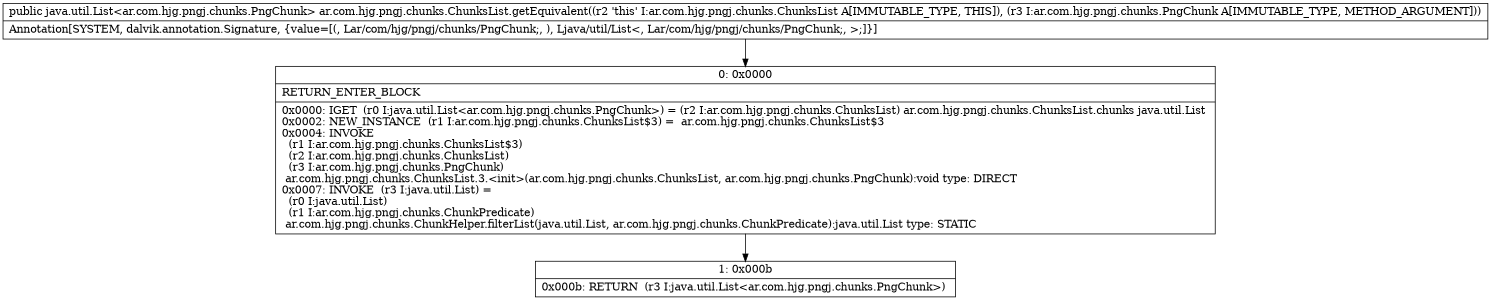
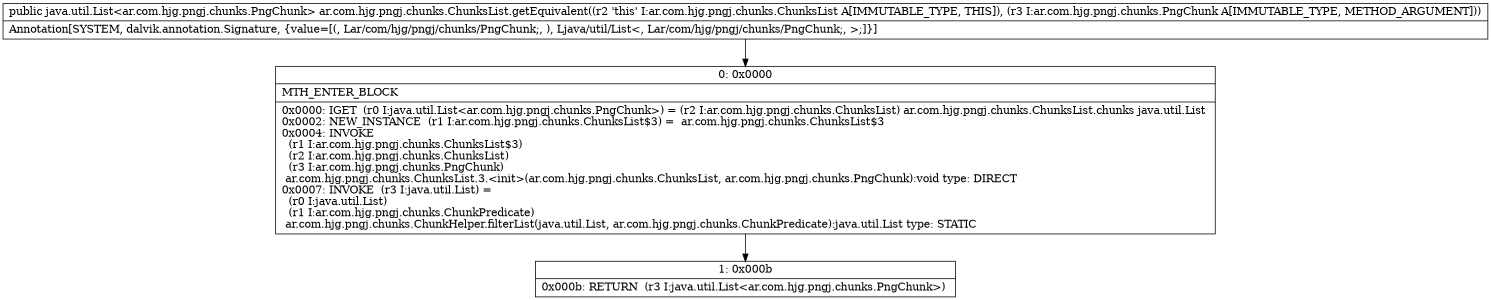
  digraph {
    node [shape=record]
-   n1 [label="{0\:\ 0x0000|RETURN_ENTER_BLOCK\l|0x0000: IGET  (r0 I:java.util.List\<ar.com.hjg.pngj.chunks.PngChunk\>) = (r2 I:ar.com.hjg.pngj.chunks.ChunksList) ar.com.hjg.pngj.chunks.ChunksList.chunks java.util.List \l0x0002: NEW_INSTANCE  (r1 I:ar.com.hjg.pngj.chunks.ChunksList$3) =  ar.com.hjg.pngj.chunks.ChunksList$3 \l0x0004: INVOKE  \l  (r1 I:ar.com.hjg.pngj.chunks.ChunksList$3)\l  (r2 I:ar.com.hjg.pngj.chunks.ChunksList)\l  (r3 I:ar.com.hjg.pngj.chunks.PngChunk)\l ar.com.hjg.pngj.chunks.ChunksList.3.\<init\>(ar.com.hjg.pngj.chunks.ChunksList, ar.com.hjg.pngj.chunks.PngChunk):void type: DIRECT \l0x0007: INVOKE  (r3 I:java.util.List) = \l  (r0 I:java.util.List)\l  (r1 I:ar.com.hjg.pngj.chunks.ChunkPredicate)\l ar.com.hjg.pngj.chunks.ChunkHelper.filterList(java.util.List, ar.com.hjg.pngj.chunks.ChunkPredicate):java.util.List type: STATIC \l}"]
+   n1 [label="{0\:\ 0x0000|MTH_ENTER_BLOCK\l|0x0000: IGET  (r0 I:java.util.List\<ar.com.hjg.pngj.chunks.PngChunk\>) = (r2 I:ar.com.hjg.pngj.chunks.ChunksList) ar.com.hjg.pngj.chunks.ChunksList.chunks java.util.List \l0x0002: NEW_INSTANCE  (r1 I:ar.com.hjg.pngj.chunks.ChunksList$3) =  ar.com.hjg.pngj.chunks.ChunksList$3 \l0x0004: INVOKE  \l  (r1 I:ar.com.hjg.pngj.chunks.ChunksList$3)\l  (r2 I:ar.com.hjg.pngj.chunks.ChunksList)\l  (r3 I:ar.com.hjg.pngj.chunks.PngChunk)\l ar.com.hjg.pngj.chunks.ChunksList.3.\<init\>(ar.com.hjg.pngj.chunks.ChunksList, ar.com.hjg.pngj.chunks.PngChunk):void type: DIRECT \l0x0007: INVOKE  (r3 I:java.util.List) = \l  (r0 I:java.util.List)\l  (r1 I:ar.com.hjg.pngj.chunks.ChunkPredicate)\l ar.com.hjg.pngj.chunks.ChunkHelper.filterList(java.util.List, ar.com.hjg.pngj.chunks.ChunkPredicate):java.util.List type: STATIC \l}"]
    n2 [label="{1\:\ 0x000b|0x000b: RETURN  (r3 I:java.util.List\<ar.com.hjg.pngj.chunks.PngChunk\>) \l}"]
    n3 [label="{public java.util.List\<ar.com.hjg.pngj.chunks.PngChunk\> ar.com.hjg.pngj.chunks.ChunksList.getEquivalent((r2 'this' I:ar.com.hjg.pngj.chunks.ChunksList A[IMMUTABLE_TYPE, THIS]), (r3 I:ar.com.hjg.pngj.chunks.PngChunk A[IMMUTABLE_TYPE, METHOD_ARGUMENT]))  | Annotation[SYSTEM, dalvik.annotation.Signature, \{value=[(, Lar\/com\/hjg\/pngj\/chunks\/PngChunk;, ), Ljava\/util\/List\<, Lar\/com\/hjg\/pngj\/chunks\/PngChunk;, \>;]\}]\l}"]
    n1 -> n2
    n3 -> n1
  }
